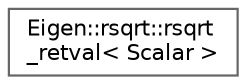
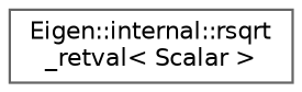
  digraph {
    rankdir=TB
-   n1 [color=grey40 fillcolor=white fontname=Helvetica fontsize=10 height=0.2 label="Eigen::rsqrt::rsqrt\l_retval\< Scalar \>" shape=box style=filled width=0.4]
+   n1 [color=grey40 fillcolor=white fontname=Helvetica fontsize=10 height=0.2 label="Eigen::internal::rsqrt\l_retval\< Scalar \>" shape=box style=filled width=0.4]
  }
